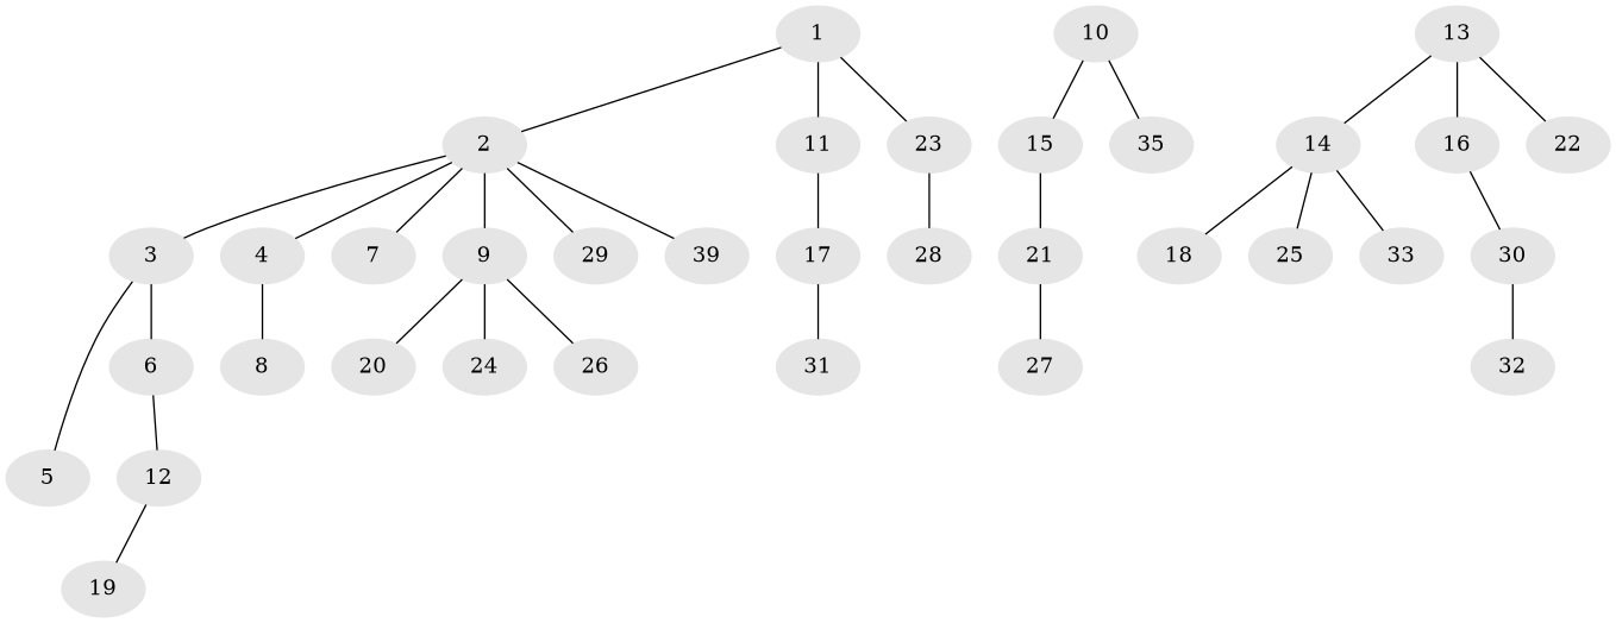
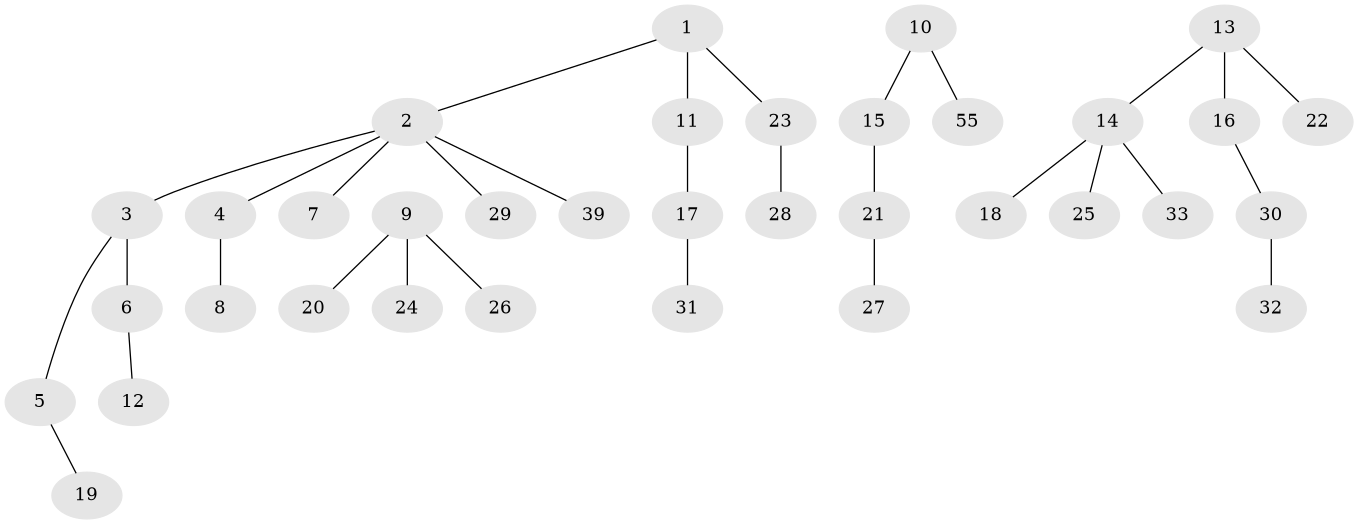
  graph {
    node [color=gray90 style=filled]
    edge [weight=1.0]
    1
    2
    11
    23
    3
    4
    7
    9
    29
    n10 [label=39]
    17
    28
    5
    6
    8
    20
    24
    26
    19
    12
    10
    15
-   35
+   35 [label=55]
    13
    14
    16
    22
    21
    31
    18
    25
    33
    30
    27
    32
    1 -- 2
    1 -- 11
    1 -- 23
    2 -- 3
    2 -- 4
    2 -- 7
-   2 -- 9
    2 -- 29
    2 -- n10
    11 -- 17
    23 -- 28
    3 -- 5
    3 -- 6
    4 -- 8
    9 -- 20
    9 -- 24
    9 -- 26
    17 -- 31
-   12 -- 19
+   5 -- 19
    6 -- 12
    10 -- 15
    10 -- 35
    15 -- 21
    13 -- 14
    13 -- 16
    13 -- 22
    14 -- 18
    14 -- 25
    14 -- 33
    16 -- 30
    21 -- 27
    30 -- 32
  }
